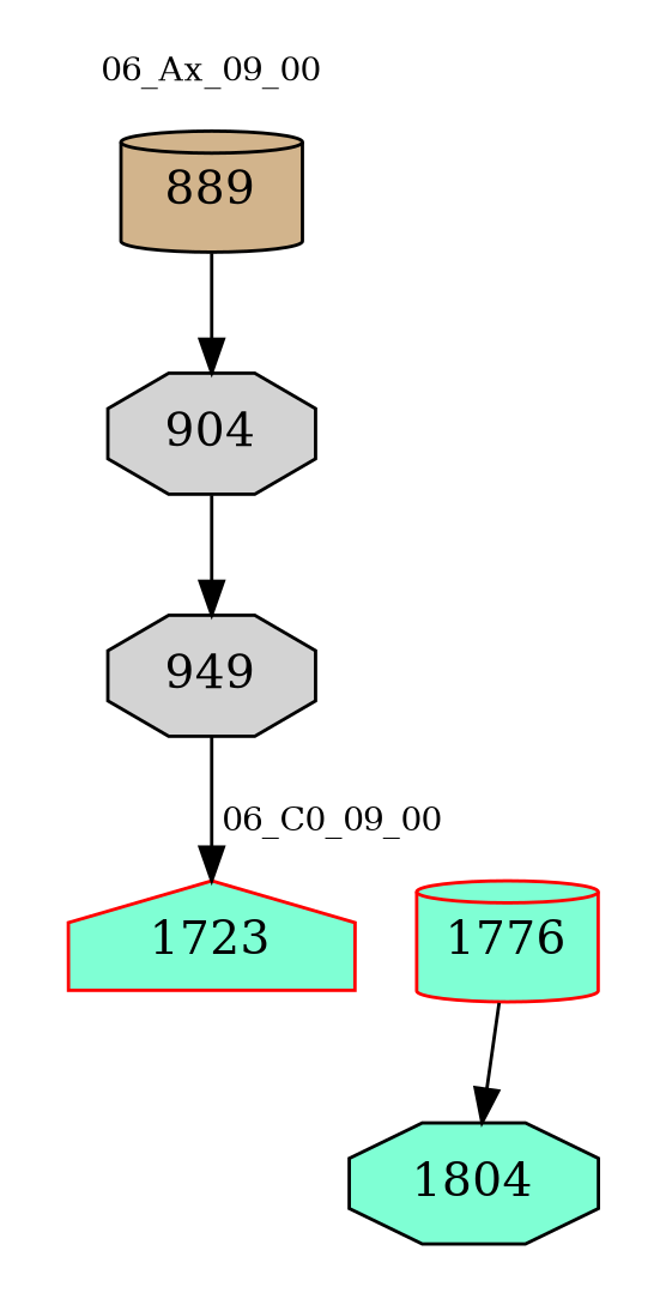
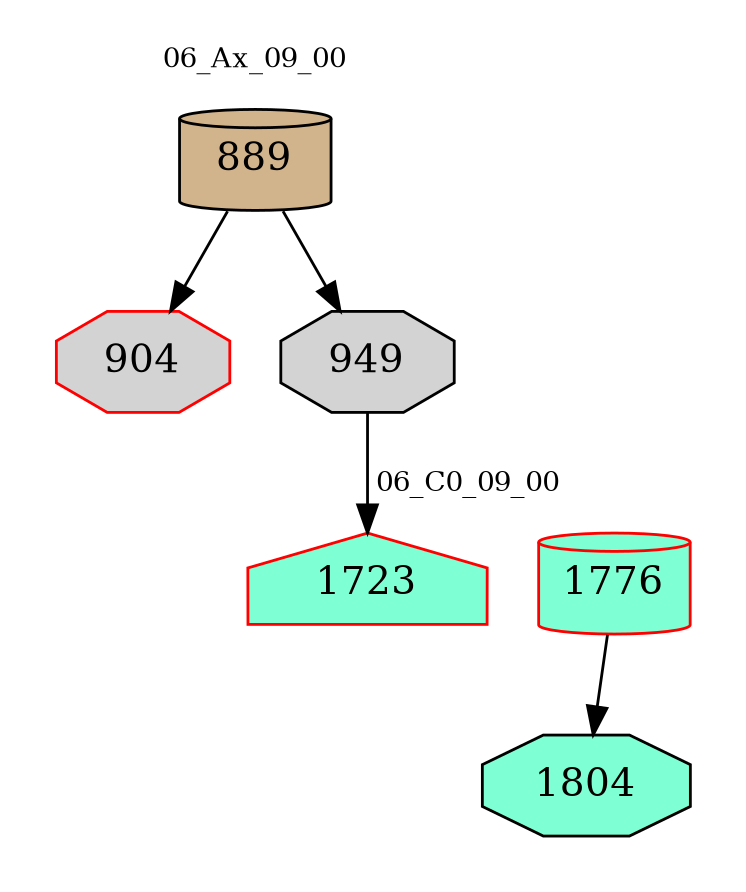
  digraph {
    node [color=black fillcolor=aquamarine shape=octagon style=filled]
    edge [color=black]
    n1 [fillcolor=tan label=889 shape=cylinder]
-   n2 [fillcolor=lightgrey label=904]
+   n2 [color=red fillcolor=lightgrey label=904]
    n3 [fillcolor=lightgrey label=949]
    n4 [color=red label=1776 shape=cylinder]
    n5 [color=red label=1723 shape=house]
    n6 [label=1804]
    subgraph cluster_1 {
      color=white
      fontsize=10
      label="06_Ax_09_00"
      n1
      n2
      n3
    }
    subgraph cluster_2 {
      color=white
      fontsize=10
      label="06_C0_09_00"
      n4
      n5
      n6
    }
    n1 -> n2
-   n2 -> n3
+   n1 -> n3
    n3 -> n5
    n4 -> n6
  }
